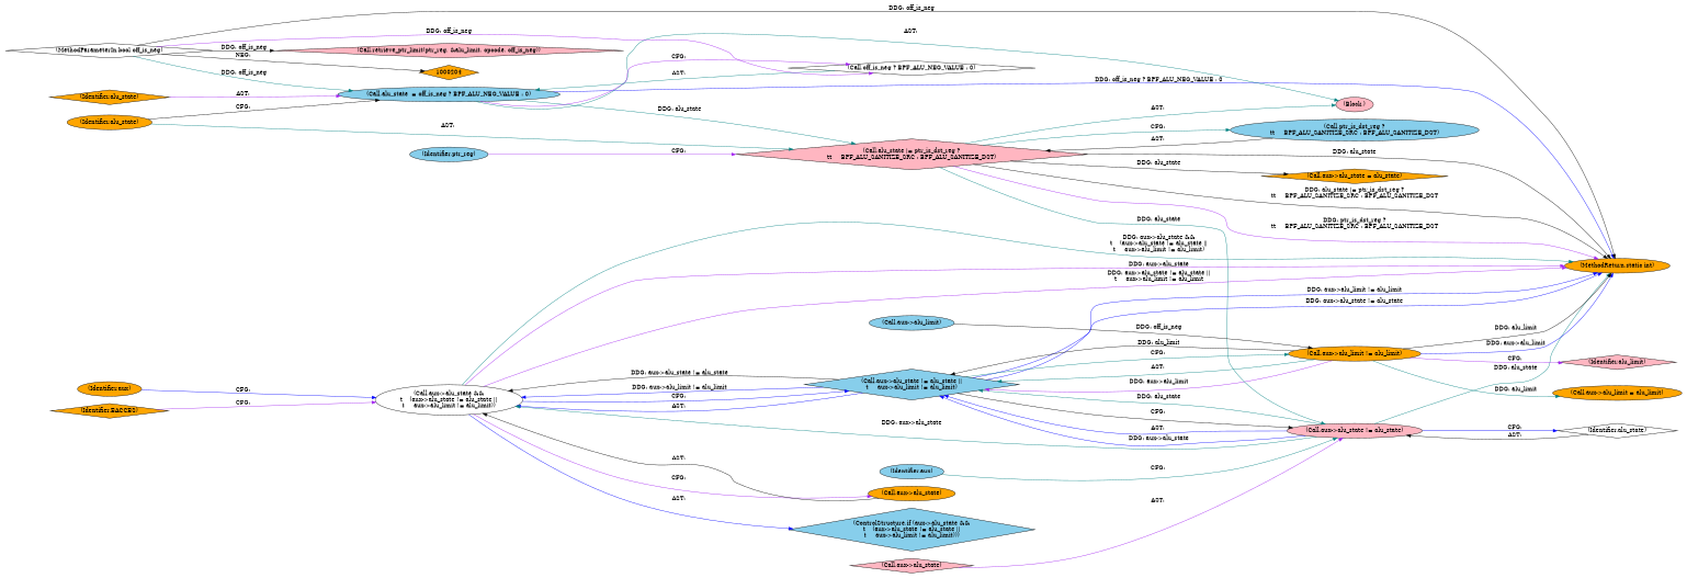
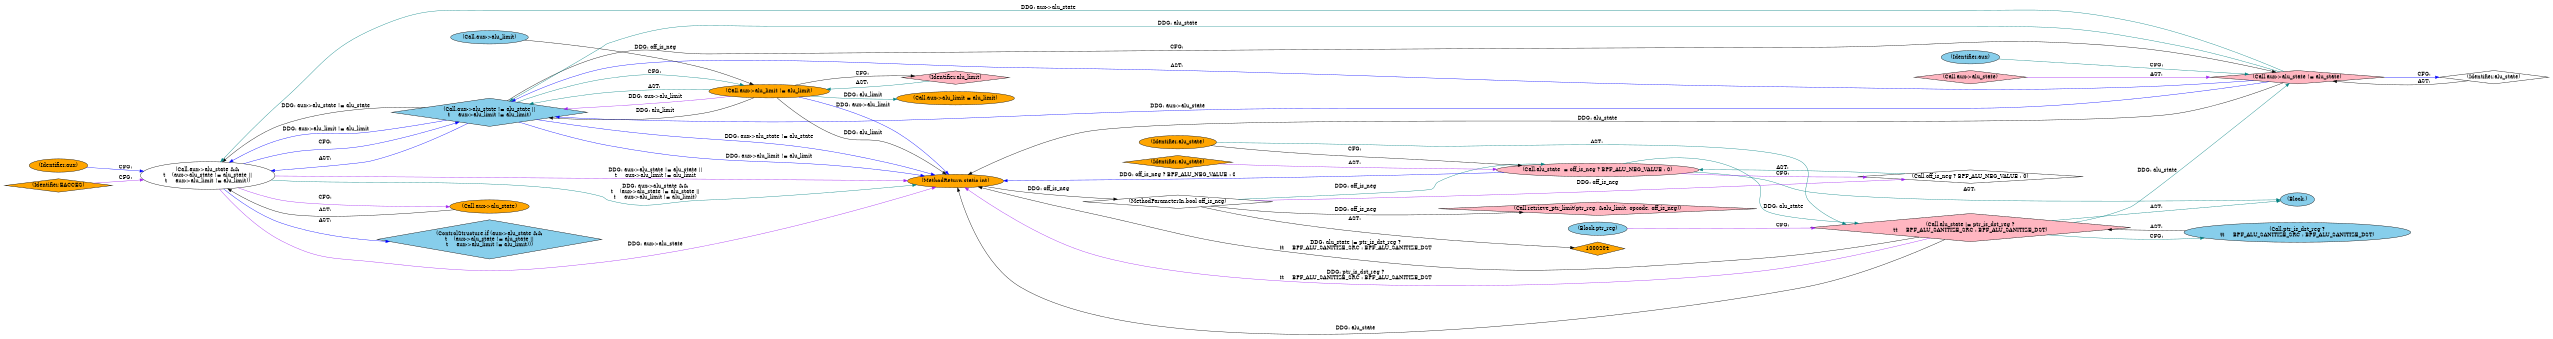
  digraph {
    rankdir=LR
    node [fillcolor=orange shape=diamond style=filled]
    edge [color=teal]
    n1 [fillcolor=white label="(Call,aux->alu_state &&\n\t    (aux->alu_state != alu_state ||\n\t     aux->alu_limit != alu_limit))" shape=ellipse]
    n2 [fillcolor=skyblue label="(Call,aux->alu_state != alu_state ||\n\t     aux->alu_limit != alu_limit)"]
    n3 [label="(MethodReturn,static int)" shape=ellipse]
    n4 [label="(Call,aux->alu_state)" shape=ellipse]
    n5 [fillcolor=skyblue label="(ControlStructure,if (aux->alu_state &&\n\t    (aux->alu_state != alu_state ||\n\t     aux->alu_limit != alu_limit)))"]
-   n6 [fillcolor=lightpink label="(Call,aux->alu_state != alu_state)" shape=ellipse]
+   n6 [fillcolor=lightpink label="(Call,aux->alu_state != alu_state)"]
    n7 [label="(Call,aux->alu_limit != alu_limit)" shape=ellipse]
    n8 [fillcolor=white label="(Identifier,alu_state)"]
-   n9 [label="(Call,aux->alu_state = alu_state)"]
    n10 [fillcolor=lightpink label="(Call,alu_state |= ptr_is_dst_reg ?\n\t\t     BPF_ALU_SANITIZE_SRC : BPF_ALU_SANITIZE_DST)"]
-   n11 [fillcolor=lightpink label="(Block,)" shape=ellipse]
+   n11 [fillcolor=skyblue label="(Block,)" shape=ellipse]
    n12 [fillcolor=skyblue label="(Call,ptr_is_dst_reg ?\n\t\t     BPF_ALU_SANITIZE_SRC : BPF_ALU_SANITIZE_DST)" shape=ellipse]
-   n13 [fillcolor=skyblue label="(Call,alu_state  = off_is_neg ? BPF_ALU_NEG_VALUE : 0)" shape=ellipse]
+   n13 [fillcolor=lightpink label="(Call,alu_state  = off_is_neg ? BPF_ALU_NEG_VALUE : 0)" shape=ellipse]
    n14 [fillcolor=white label="(Call,off_is_neg ? BPF_ALU_NEG_VALUE : 0)"]
    n15 [fillcolor=white label="(MethodParameterIn,bool off_is_neg)"]
    n16 [fillcolor=lightpink label="(Call,retrieve_ptr_limit(ptr_reg, &alu_limit, opcode, off_is_neg))"]
    n17 [label=1000204]
    n18 [fillcolor=lightpink label="(Identifier,alu_limit)"]
    n19 [label="(Call,aux->alu_limit = alu_limit)" shape=ellipse]
    n20 [fillcolor=skyblue label="(Call,aux->alu_limit)" shape=ellipse]
    n21 [fillcolor=skyblue label="(Identifier,aux)" shape=ellipse]
    n22 [label="(Identifier,aux)" shape=ellipse]
    n23 [label="(Identifier,EACCES)"]
-   n24 [fillcolor=skyblue label="(Identifier,ptr_reg)" shape=ellipse]
+   n24 [fillcolor=skyblue label="(Block,ptr_reg)" shape=ellipse]
    n25 [label="(Identifier,alu_state)" shape=ellipse]
    n26 [label="(Identifier,alu_state)"]
    n27 [fillcolor=lightpink label="(Call,aux->alu_state)"]
    n1 -> n2 [color=blue label="CFG: "]
    n1 -> n3 [label="DDG: aux->alu_state &&\n\t    (aux->alu_state != alu_state ||\n\t     aux->alu_limit != alu_limit)"]
    n1 -> n3 [color=purple label="DDG: aux->alu_state"]
    n1 -> n3 [color=purple label="DDG: aux->alu_state != alu_state ||\n\t     aux->alu_limit != alu_limit"]
    n1 -> n4 [color=purple label="CFG: "]
    n1 -> n5 [color=blue label="AST: "]
    n2 -> n1 [color=blue label="AST: "]
    n2 -> n1 [color=black label="DDG: aux->alu_state != alu_state"]
    n2 -> n1 [color=blue label="DDG: aux->alu_limit != alu_limit"]
    n2 -> n3 [color=blue label="DDG: aux->alu_limit != alu_limit"]
    n2 -> n3 [color=blue label="DDG: aux->alu_state != alu_state"]
    n2 -> n6 [color=black label="CFG: "]
    n2 -> n7 [label="CFG: "]
    n4 -> n1 [color=black label="AST: "]
    n6 -> n1 [label="DDG: aux->alu_state"]
    n6 -> n2 [color=blue label="AST: "]
    n6 -> n2 [color=blue label="DDG: aux->alu_state"]
    n6 -> n2 [label="DDG: alu_state"]
-   n6 -> n3 [label="DDG: alu_state"]
+   n6 -> n3 [color=black label="DDG: alu_state"]
    n6 -> n8 [color=blue label="CFG: "]
    n7 -> n2 [label="AST: "]
    n7 -> n2 [color=purple label="DDG: aux->alu_limit"]
    n7 -> n2 [color=black label="DDG: alu_limit"]
    n7 -> n3 [color=blue label="DDG: aux->alu_limit"]
    n7 -> n3 [color=black label="DDG: alu_limit"]
-   n7 -> n18 [color=purple label="CFG: "]
+   n7 -> n18 [color=black label="CFG: "]
    n7 -> n19 [label="DDG: alu_limit"]
    n8 -> n6 [color=black label="AST: "]
    n10 -> n3 [color=black label="DDG: alu_state"]
    n10 -> n3 [color=black label="DDG: alu_state |= ptr_is_dst_reg ?\n\t\t     BPF_ALU_SANITIZE_SRC : BPF_ALU_SANITIZE_DST"]
    n10 -> n3 [color=purple label="DDG: ptr_is_dst_reg ?\n\t\t     BPF_ALU_SANITIZE_SRC : BPF_ALU_SANITIZE_DST"]
    n10 -> n6 [label="DDG: alu_state"]
-   n10 -> n9 [color=black label="DDG: alu_state"]
    n10 -> n11 [label="AST: "]
    n10 -> n12 [label="CFG: "]
    n12 -> n10 [color=black label="AST: "]
    n13 -> n3 [color=blue label="DDG: off_is_neg ? BPF_ALU_NEG_VALUE : 0"]
    n13 -> n10 [label="DDG: alu_state"]
    n13 -> n11 [label="AST: "]
    n13 -> n14 [color=purple label="CFG: "]
    n14 -> n13 [label="AST: "]
-   n15 -> n3 [color=black label="DDG: off_is_neg"]
+   n3 -> n15 [color=black label="DDG: off_is_neg"]
    n15 -> n13 [label="DDG: off_is_neg"]
    n15 -> n14 [color=purple label="DDG: off_is_neg"]
    n15 -> n16 [color=black label="DDG: off_is_neg"]
-   n15 -> n17 [color=black label="NEG: "]
+   n15 -> n17 [color=black label="AST: "]
+   n18 -> n7 [label="AST: "]
    n20 -> n7 [color=black label="DDG: off_is_neg"]
    n21 -> n6 [label="CFG: "]
    n22 -> n1 [color=blue label="CFG: "]
    n23 -> n1 [color=purple label="CFG: "]
    n24 -> n10 [color=purple label="CFG: "]
    n25 -> n10 [label="AST: "]
    n25 -> n13 [color=black label="CFG: "]
    n26 -> n13 [color=purple label="AST: "]
    n27 -> n6 [color=purple label="AST: "]
  }
